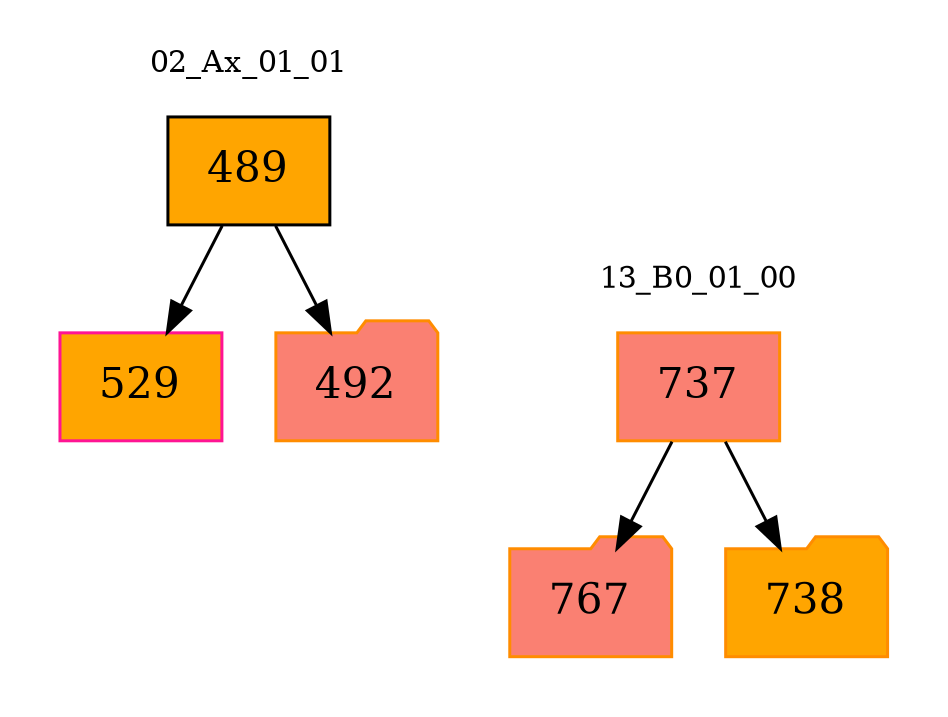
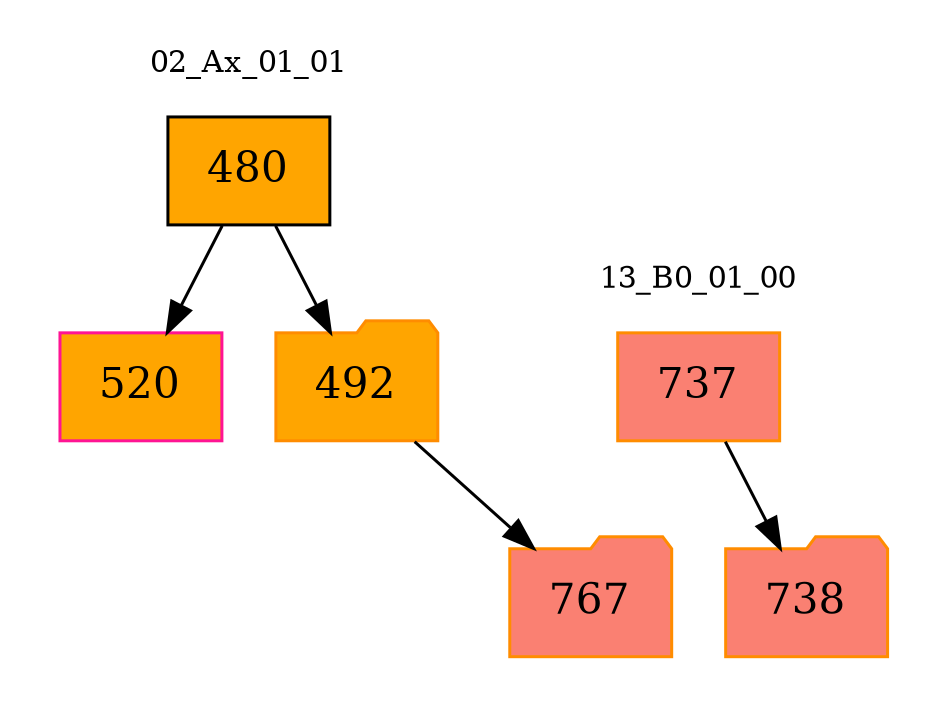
  digraph {
    node [color=darkorange fillcolor=salmon shape=box style=filled]
    edge [color=black]
-   n1 [color=black fillcolor=orange label=489]
-   n2 [color=deeppink fillcolor=orange label=529]
-   n3 [label=492 shape=folder]
+   n1 [color=black fillcolor=orange label=480]
+   n2 [color=deeppink fillcolor=orange label=520]
+   n3 [fillcolor=orange label=492 shape=folder]
    n4 [label=737]
-   n5 [fillcolor=orange label=738 shape=folder]
+   n5 [label=738 shape=folder]
    n6 [label=767 shape=folder]
    subgraph cluster_1 {
      color=white
      fontsize=10
      label="02_Ax_01_01"
      n1
      n2
      n3
    }
    subgraph cluster_2 {
      color=white
      fontsize=10
      label="13_B0_01_00"
      n4
      n5
      n6
    }
    n1 -> n2
    n1 -> n3
    n4 -> n5
-   n4 -> n6
+   n3 -> n6
  }
